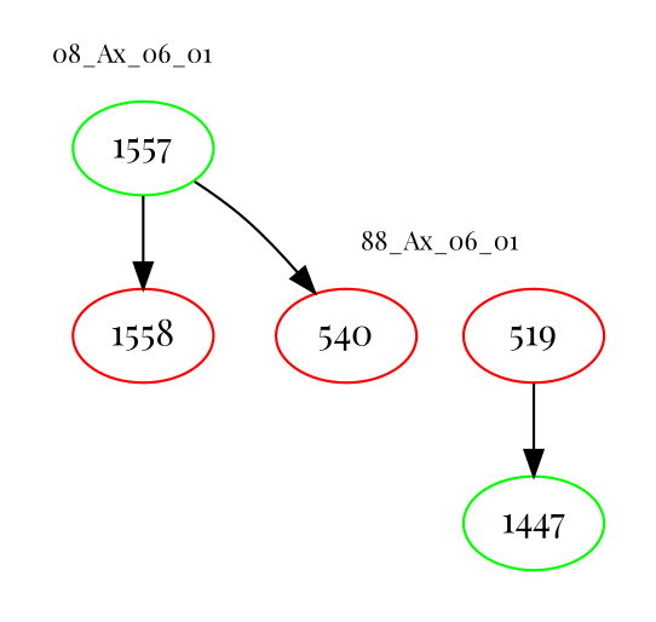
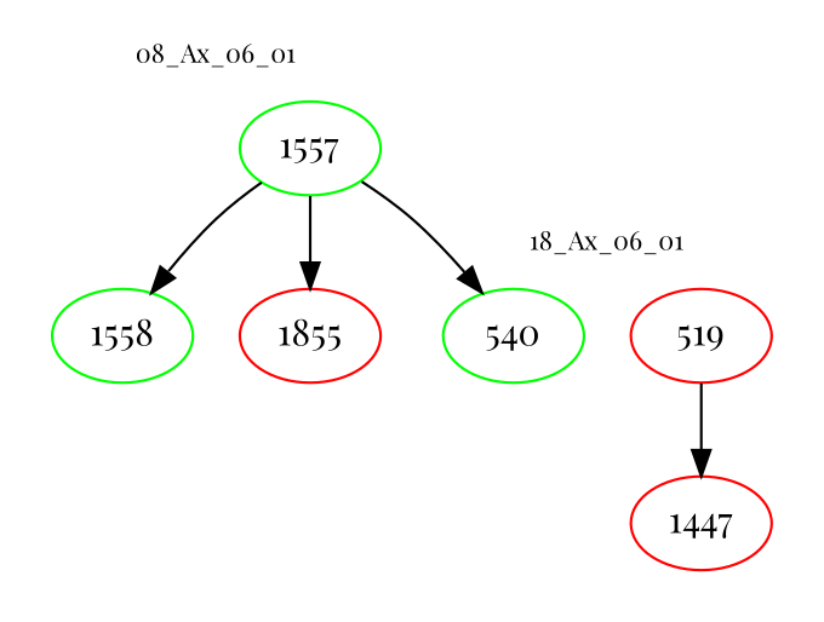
  digraph {
    fontname="Playfair Display"
    node [color=green fontname="Playfair Display"]
    edge [color=black fontname="Playfair Display"]
    n1 [label=1557]
-   n2 [color=red label=1558]
+   n2 [label=1558]
+   n3 [color=red label=1855]
    n4 [color=red label=519]
-   n5 [color=red label=540]
-   n6 [label=1447]
+   n5 [label=540]
+   n6 [color=red label=1447]
    subgraph cluster_1 {
      color=white
      fontsize=10
      label="08_Ax_06_01"
      n1
      n2
+     n3
    }
    subgraph cluster_2 {
      color=white
      fontsize=10
-     label="88_Ax_06_01"
+     label="18_Ax_06_01"
      n4
      n5
      n6
    }
    n1 -> n2
+   n1 -> n3
    n1 -> n5
    n4 -> n6
  }
